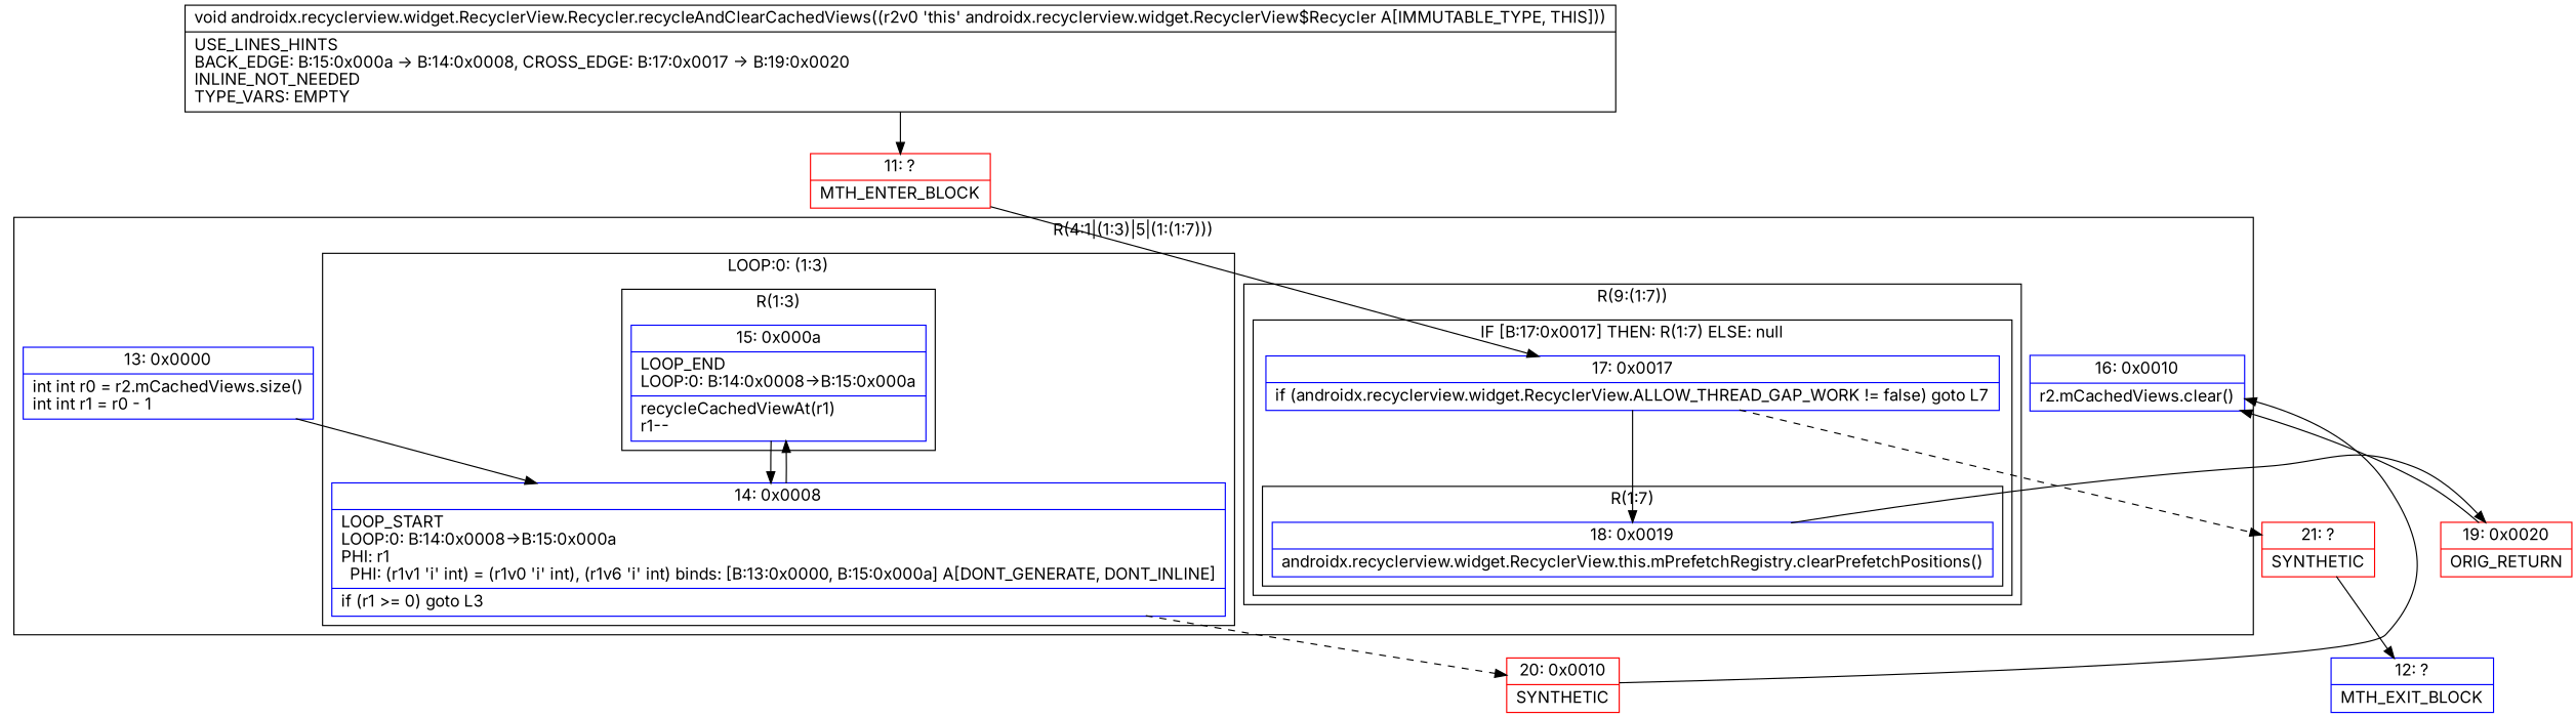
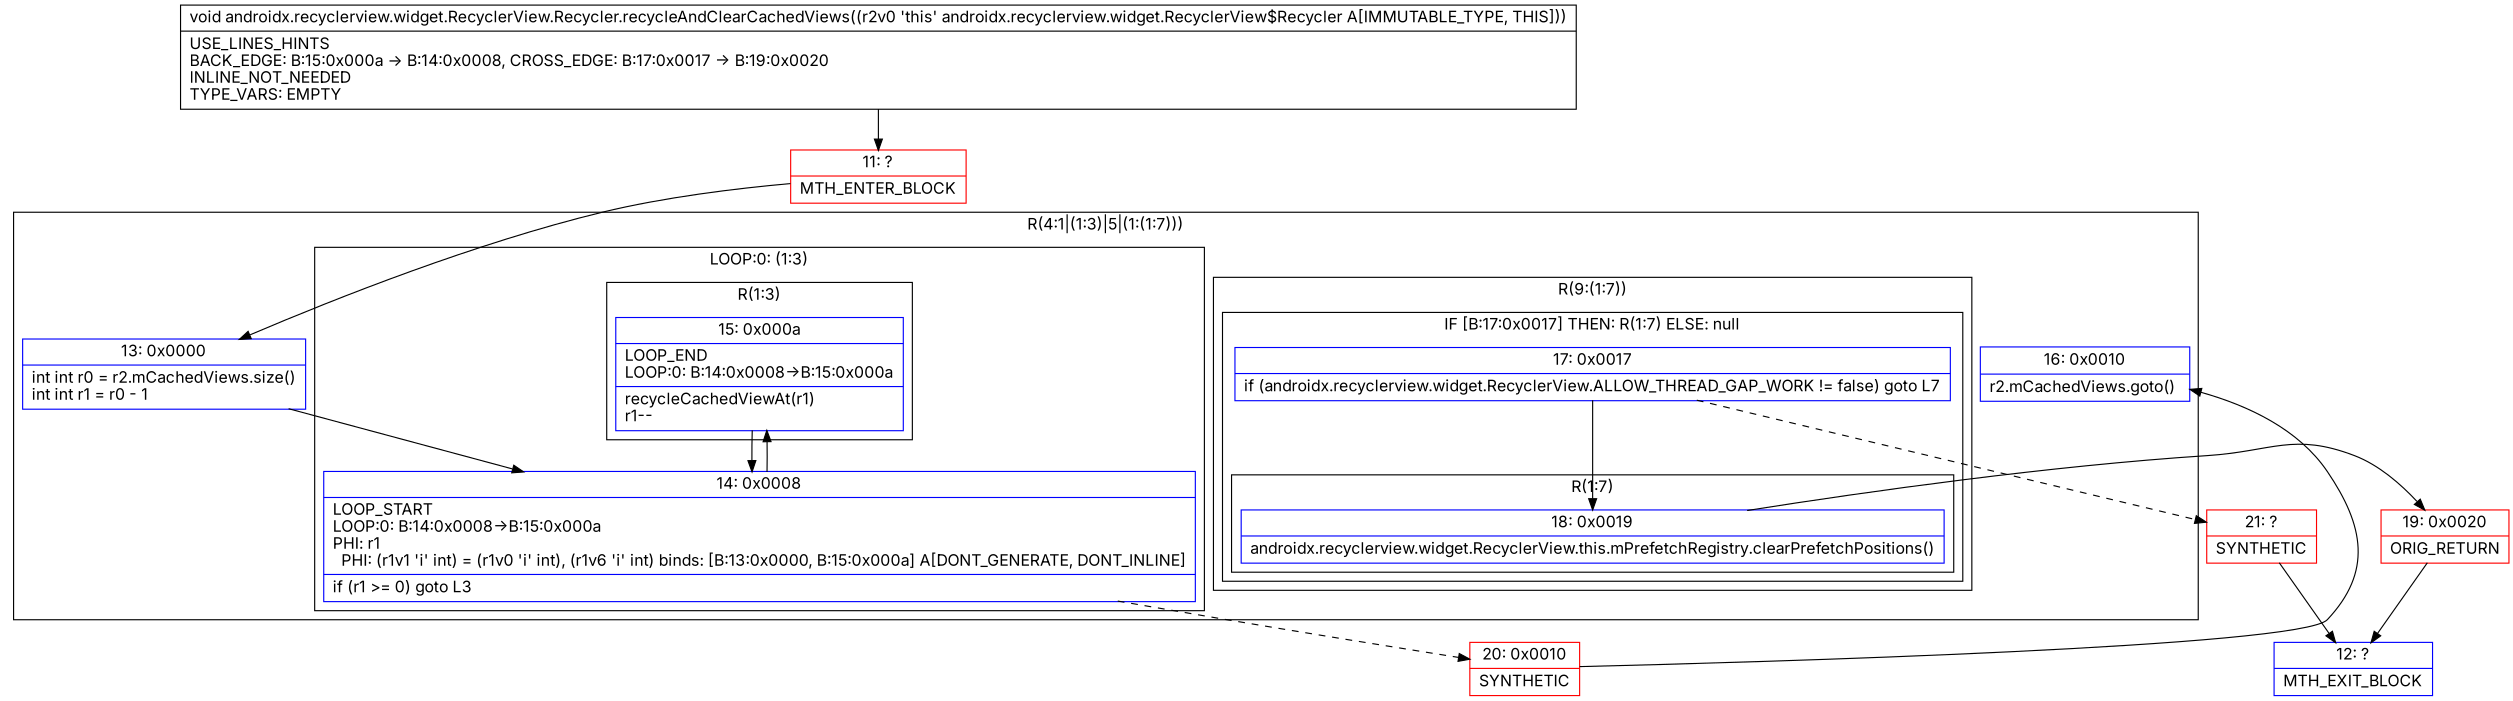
  digraph {
    fontname=Inter
    node [color=blue fontname=Inter shape=record]
    edge [fontname=Inter]
    n1 [label="{15\:\ 0x000a|LOOP_END\lLOOP:0: B:14:0x0008\-\>B:15:0x000a\l|recycleCachedViewAt(r1)\lr1\-\-\l}"]
    n2 [label="{14\:\ 0x0008|LOOP_START\lLOOP:0: B:14:0x0008\-\>B:15:0x000a\lPHI: r1 \l  PHI: (r1v1 'i' int) = (r1v0 'i' int), (r1v6 'i' int) binds: [B:13:0x0000, B:15:0x000a] A[DONT_GENERATE, DONT_INLINE]\l|if (r1 \>= 0) goto L3\l}"]
    n3 [label="{18\:\ 0x0019|androidx.recyclerview.widget.RecyclerView.this.mPrefetchRegistry.clearPrefetchPositions()\l}"]
    n4 [label="{17\:\ 0x0017|if (androidx.recyclerview.widget.RecyclerView.ALLOW_THREAD_GAP_WORK != false) goto L7\l}"]
    n5 [label="{13\:\ 0x0000|int int r0 = r2.mCachedViews.size()\lint int r1 = r0 \- 1\l}"]
-   n6 [label="{16\:\ 0x0010|r2.mCachedViews.clear()\l}"]
+   n6 [label="{16\:\ 0x0010|r2.mCachedViews.goto()\l}"]
    n7 [color=red label="{20\:\ 0x0010|SYNTHETIC\l}"]
    n8 [color=red label="{19\:\ 0x0020|ORIG_RETURN\l}"]
    n9 [color=red label="{21\:\ ?|SYNTHETIC\l}"]
    n10 [label="{12\:\ ?|MTH_EXIT_BLOCK\l}"]
    n11 [color=red label="{11\:\ ?|MTH_ENTER_BLOCK\l}"]
    n12 [label="{void androidx.recyclerview.widget.RecyclerView.Recycler.recycleAndClearCachedViews((r2v0 'this' androidx.recyclerview.widget.RecyclerView$Recycler A[IMMUTABLE_TYPE, THIS]))  | USE_LINES_HINTS\lBACK_EDGE: B:15:0x000a \-\> B:14:0x0008, CROSS_EDGE: B:17:0x0017 \-\> B:19:0x0020\lINLINE_NOT_NEEDED\lTYPE_VARS: EMPTY\l}" color=""]
    subgraph cluster_1 {
      label="R(4:1|(1:3)|5|(1:(1:7)))"
      n5
      n6
      subgraph cluster_2 {
        label="LOOP:0: (1:3)"
        n2
        subgraph cluster_3 {
          label="R(1:3)"
          n1
        }
      }
      subgraph cluster_4 {
        label="R(9:(1:7))"
        subgraph cluster_5 {
          label="IF [B:17:0x0017] THEN: R(1:7) ELSE: null"
          n4
          subgraph cluster_6 {
            label="R(1:7)"
            n3
          }
        }
      }
    }
    n1 -> n2
    n2 -> n1
    n2 -> n7 [style=dashed]
    n3 -> n8
    n4 -> n3
    n4 -> n9 [style=dashed]
    n5 -> n2
    n7 -> n6
-   n8 -> n6
+   n8 -> n10
    n9 -> n10
-   n11 -> n4
+   n11 -> n5
    n12 -> n11
  }
